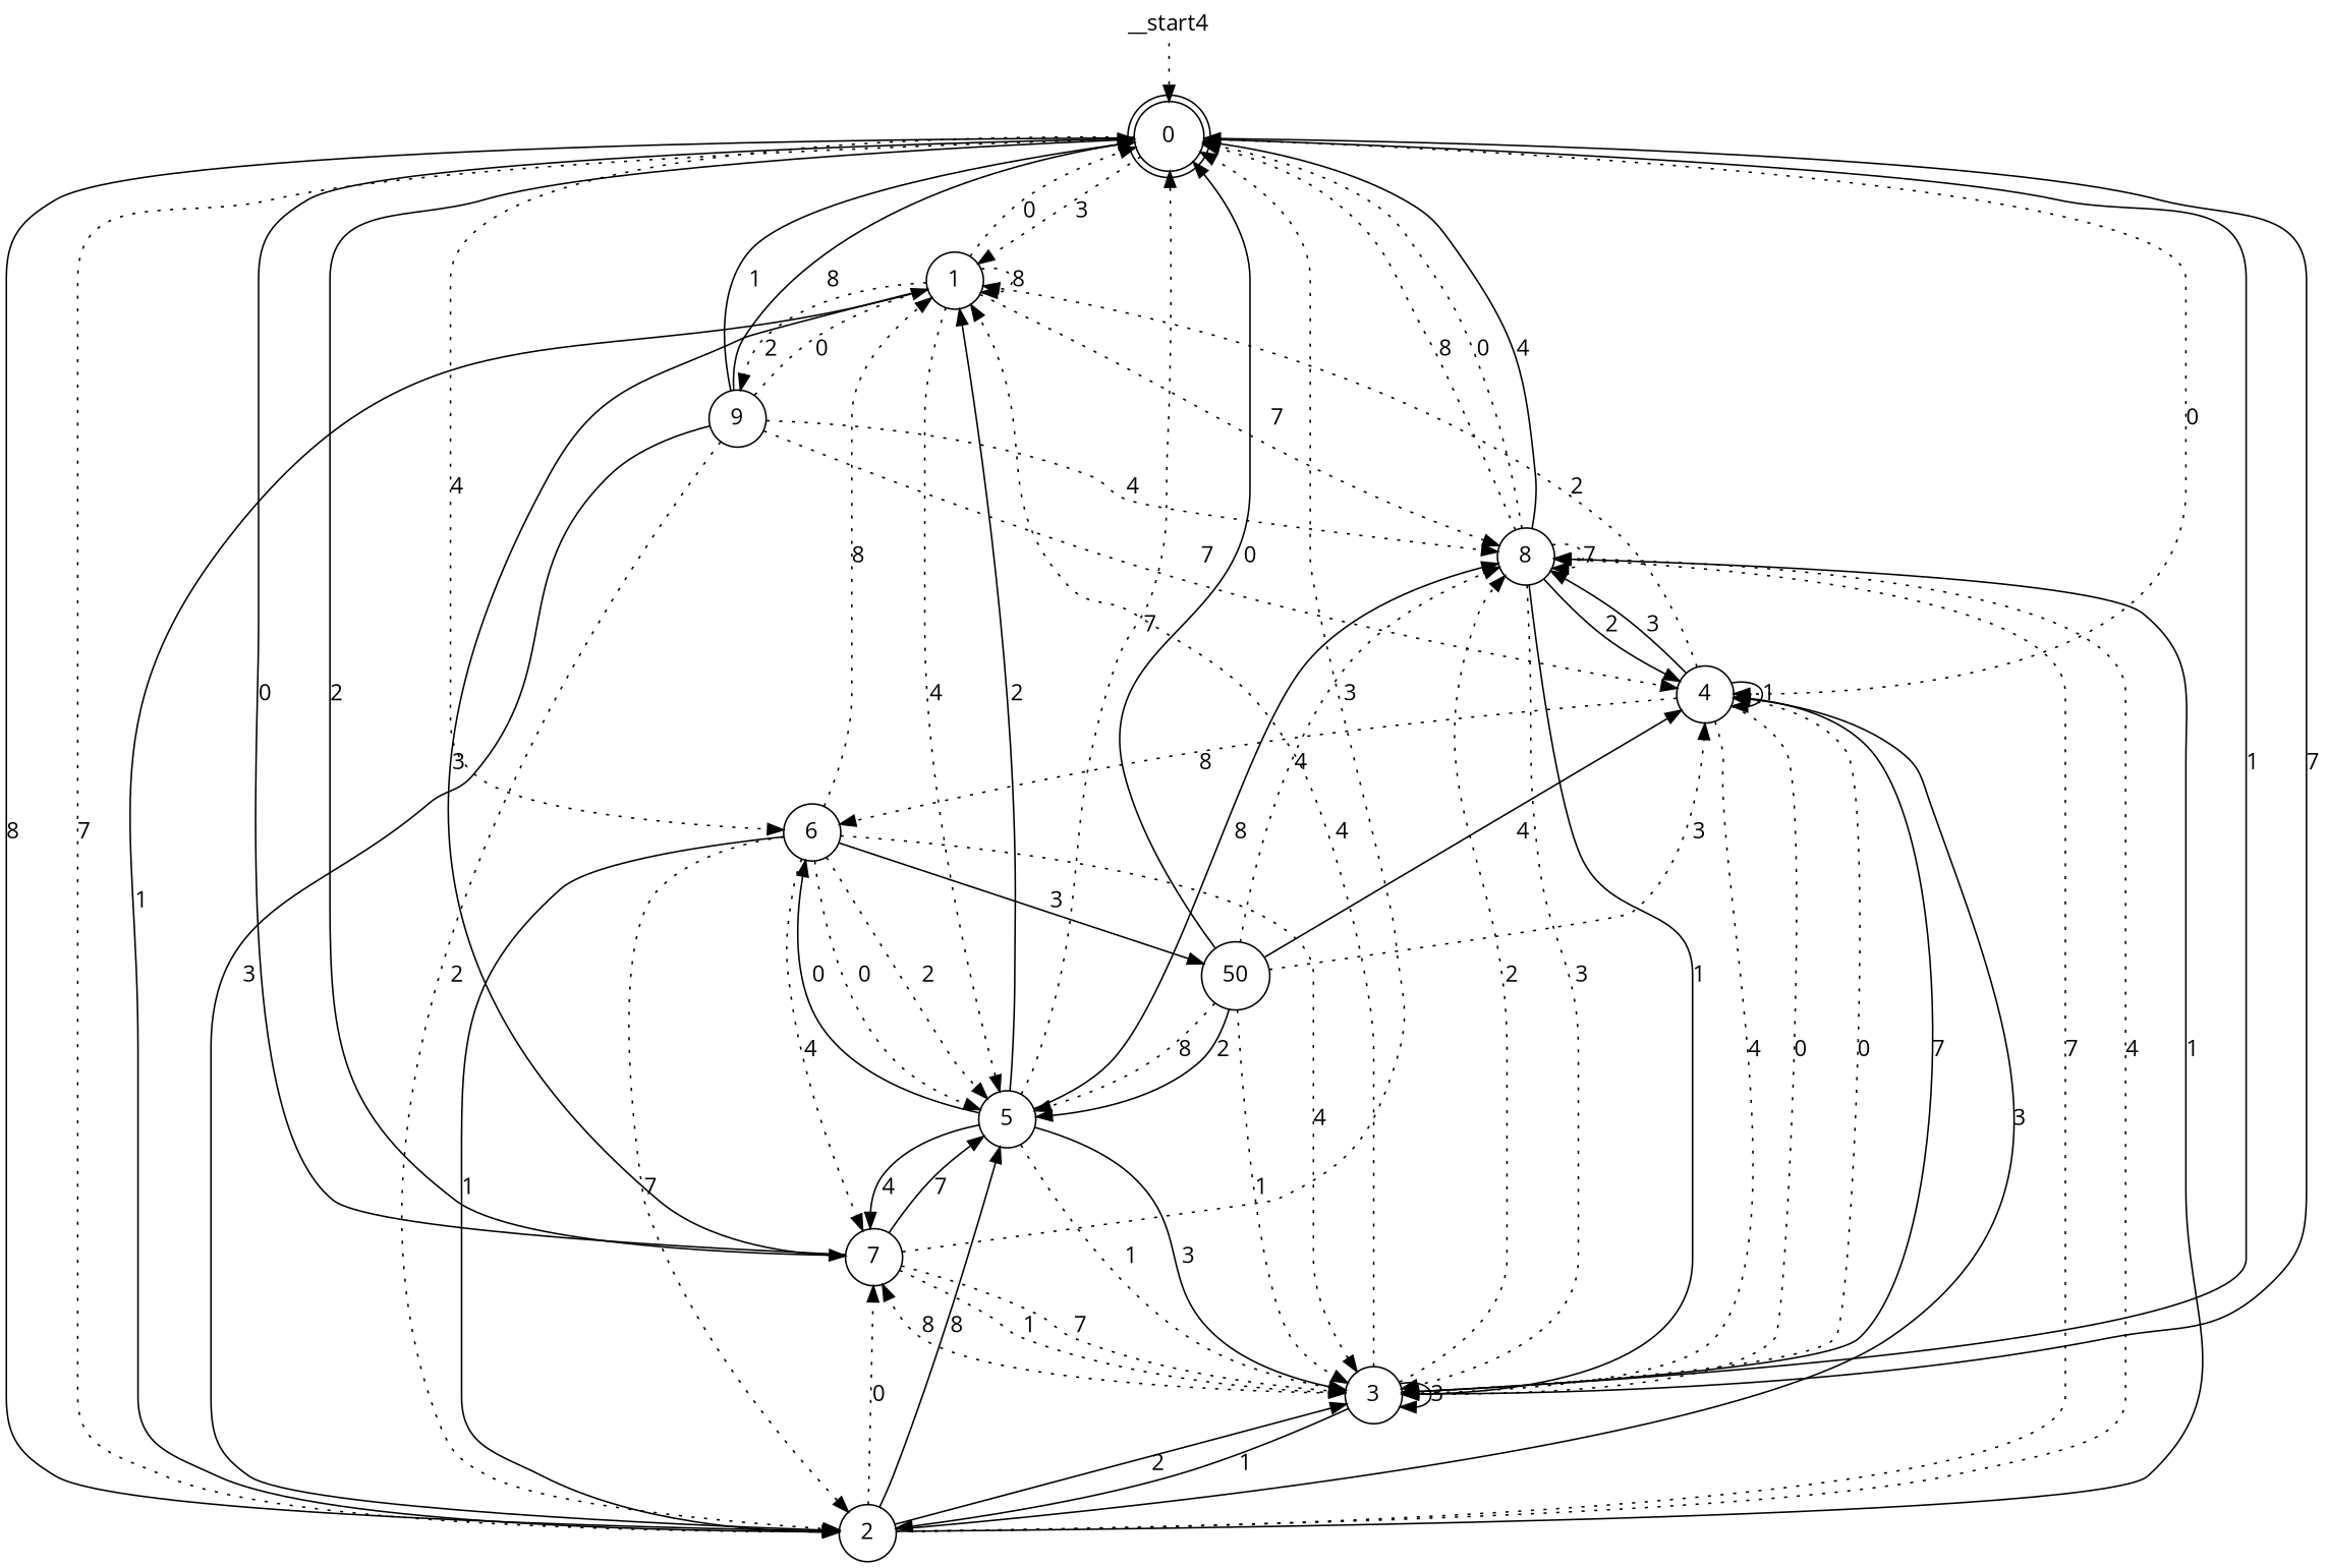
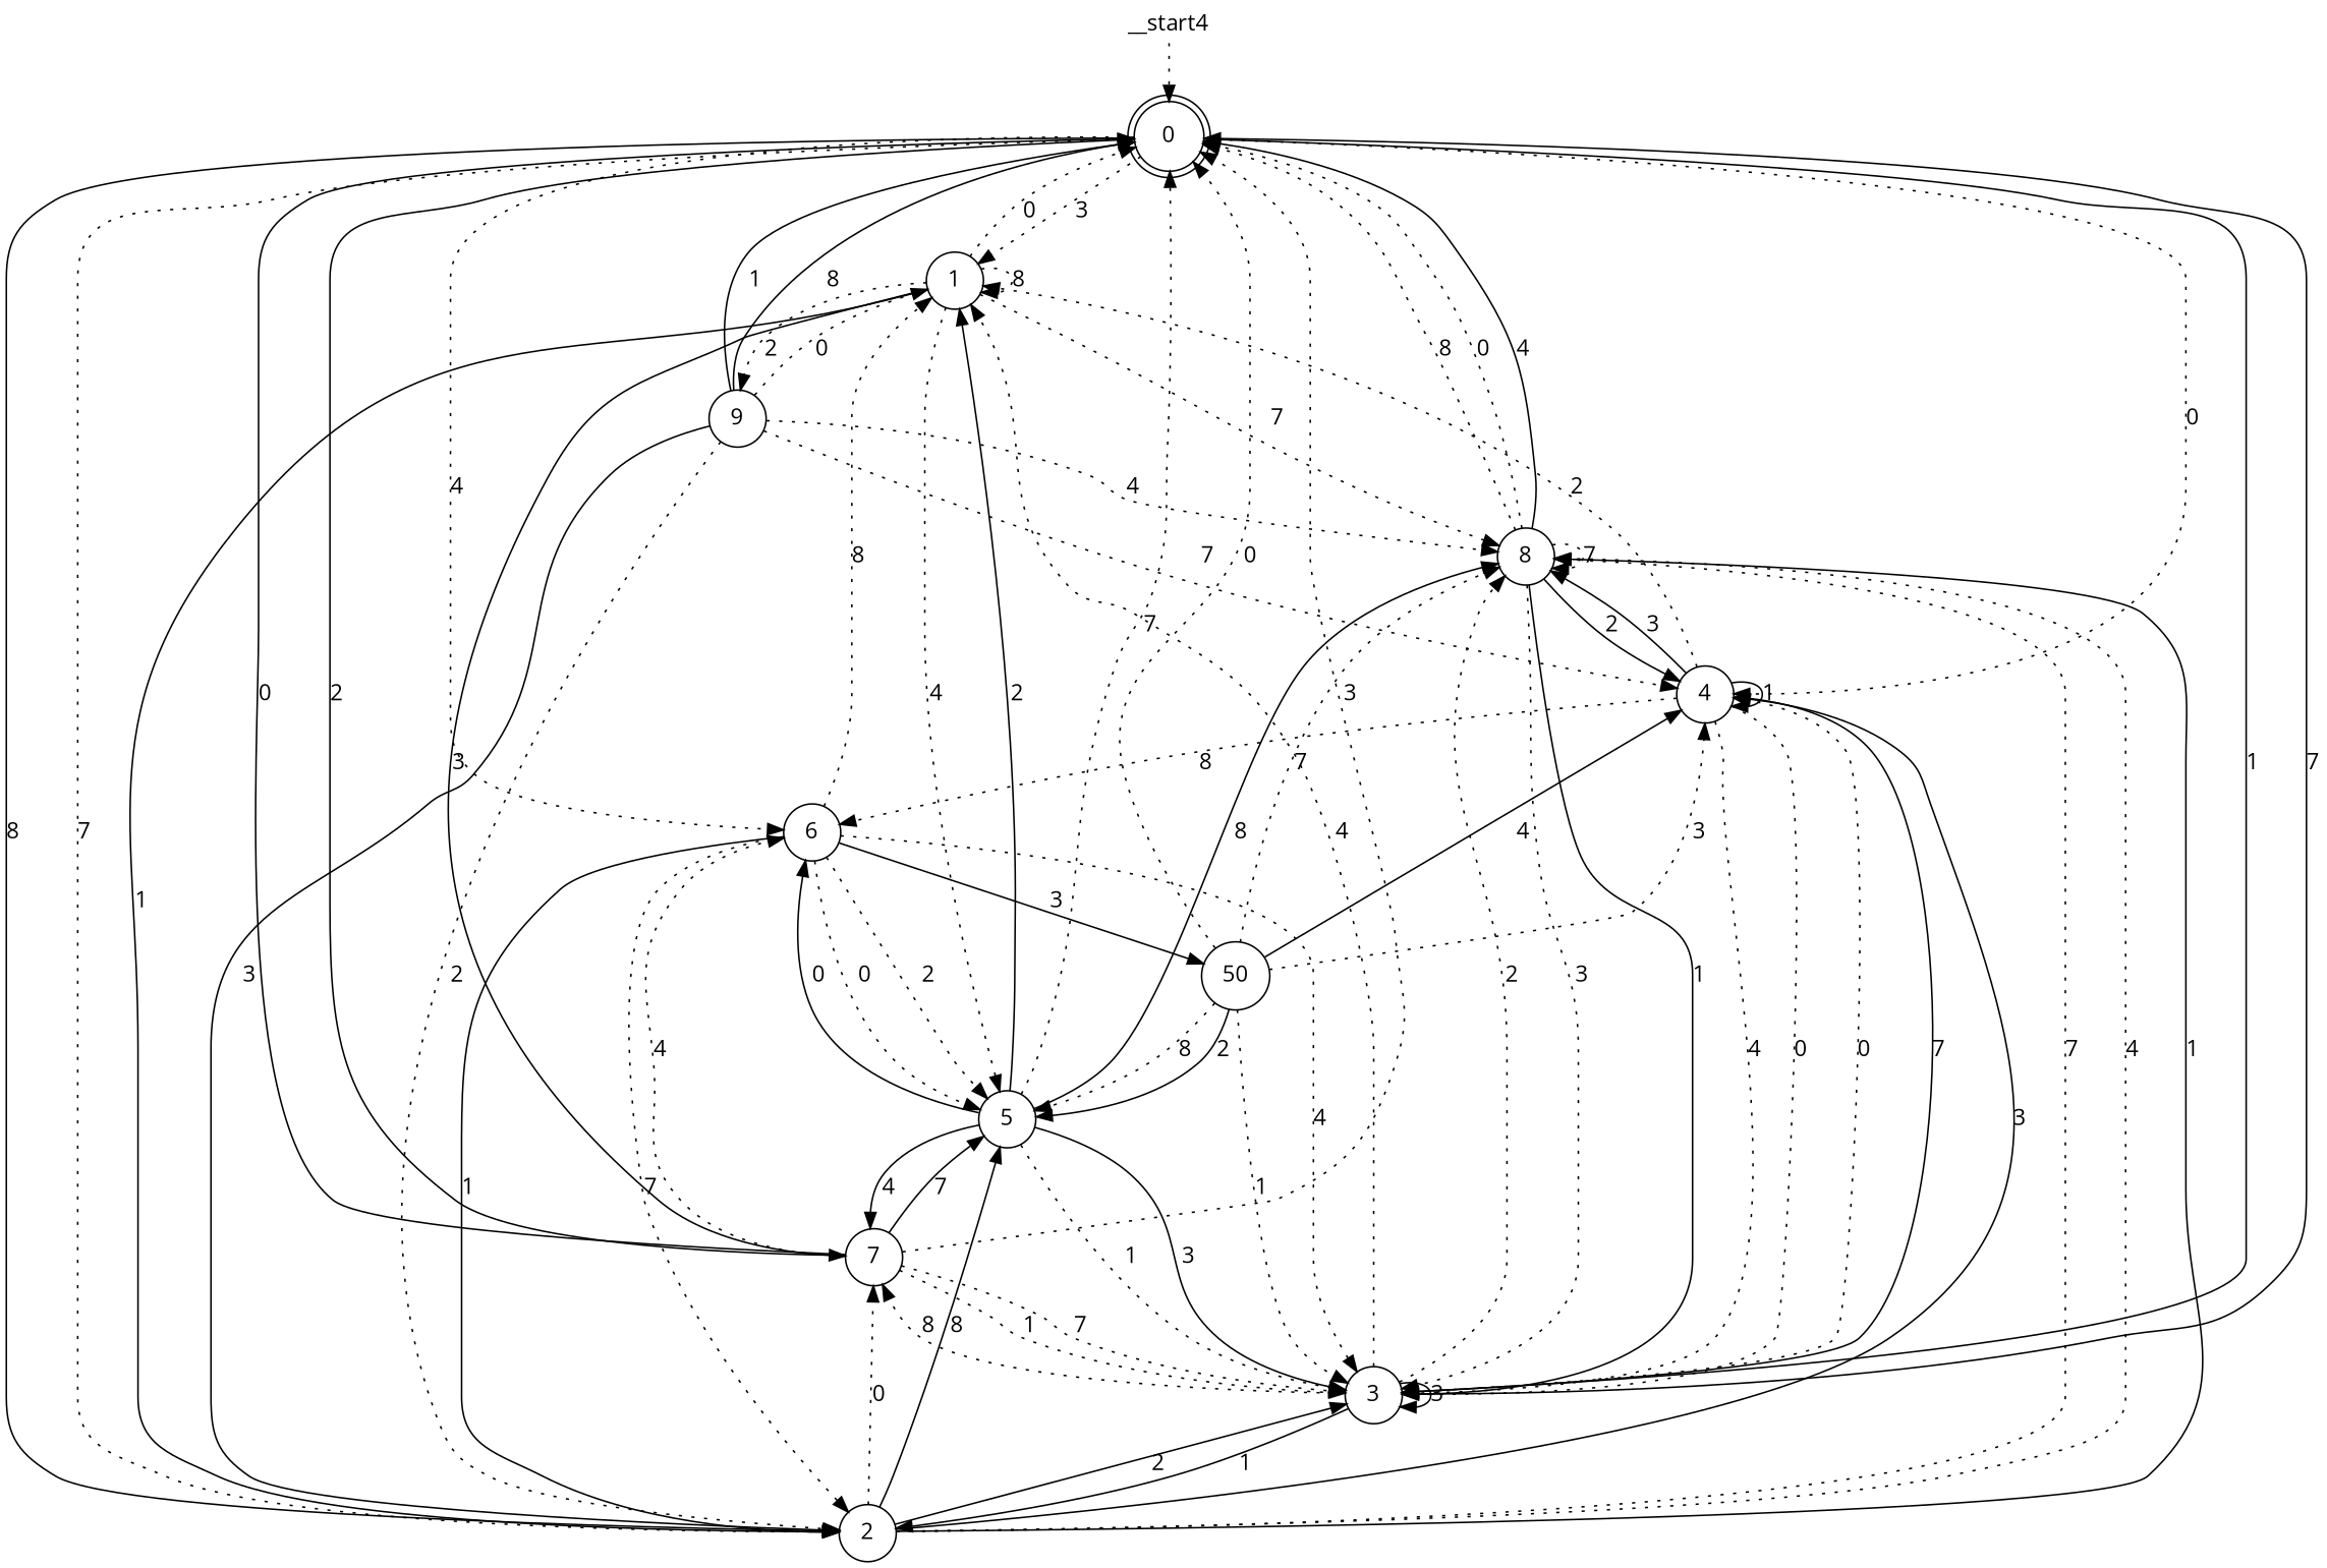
  digraph {
    fontname="Open Sans"
    node [fontname="Open Sans" shape=circle]
    edge [fontname="Open Sans" style=dotted]
    n1 [label=0 shape=doublecircle]
    n2 [label=1]
    n3 [label=2]
    n4 [label=3]
    n5 [label=4]
    n6 [label=6]
    n7 [label=5]
    n8 [label=7]
    n9 [label=8]
    n10 [label=9]
    n11 [label=50]
    n12 [height=0 label=__start4 shape=none width=0]
    n1 -> n2 [label=3]
    n1 -> n3 [label=8 style=solid]
    n1 -> n3 [label=7]
    n1 -> n4 [label=1 style=solid]
    n1 -> n5 [label=0]
    n1 -> n6 [label=4]
    n2 -> n1 [label=0]
    n2 -> n2 [label=8]
    n2 -> n3 [label=1 style=solid]
    n2 -> n7 [label=4]
    n2 -> n8 [label=3 style=solid]
    n2 -> n9 [label=7]
    n2 -> n10 [label=2]
    n3 -> n4 [label=2 style=solid]
    n3 -> n5 [label=3 style=solid]
    n3 -> n7 [label=8 style=solid]
    n3 -> n8 [label=0]
    n3 -> n9 [label=1 style=solid]
    n3 -> n9 [label=7]
    n3 -> n9 [label=4]
    n4 -> n1 [label=7 style=solid]
    n4 -> n2 [label=4]
    n4 -> n3 [label=1 style=solid]
    n4 -> n4 [label=3 style=solid]
    n4 -> n5 [label=0]
    n4 -> n8 [label=8]
    n4 -> n9 [label=2]
    n5 -> n2 [label=2]
    n5 -> n4 [label=7 style=solid]
    n5 -> n4 [label=0]
    n5 -> n4 [label=4]
    n5 -> n5 [label=1 style=solid]
    n5 -> n6 [label=8]
    n5 -> n9 [label=3 style=solid]
    n6 -> n2 [label=8]
    n6 -> n3 [label=1 style=solid]
    n6 -> n3 [label=7]
    n6 -> n4 [label=4]
    n6 -> n7 [label=0]
    n6 -> n7 [label=2]
    n6 -> n11 [label=3 style=solid]
    n7 -> n1 [label=7]
    n7 -> n2 [label=2 style=solid]
    n7 -> n4 [label=3 style=solid]
    n7 -> n4 [label=1]
    n7 -> n6 [label=0 style=solid]
    n7 -> n8 [label=4 style=solid]
    n7 -> n9 [label=8 style=solid]
    n8 -> n1 [label=3]
    n8 -> n1 [label=0 style=solid]
    n8 -> n1 [label=2 style=solid]
    n8 -> n4 [label=1]
    n8 -> n4 [label=7]
-   n6 -> n8 [label=4]
+   n8 -> n6 [label=4]
    n8 -> n7 [label=7 style=solid]
    n9 -> n1 [label=8]
    n9 -> n1 [label=0]
    n9 -> n1 [label=4 style=solid]
    n9 -> n4 [label=3]
    n9 -> n4 [label=1 style=solid]
    n9 -> n5 [label=2 style=solid]
    n9 -> n9 [label=7]
    n10 -> n1 [label=8 style=solid]
    n10 -> n1 [label=1 style=solid]
    n10 -> n2 [label=0]
    n10 -> n3 [label=3 style=solid]
    n10 -> n3 [label=2]
    n10 -> n5 [label=7]
    n10 -> n9 [label=4]
-   n11 -> n1 [label=0 style=solid]
+   n11 -> n1 [label=0]
    n11 -> n4 [label=1]
    n11 -> n5 [label=3]
    n11 -> n5 [label=4 style=solid]
    n11 -> n7 [label=8]
    n11 -> n7 [label=2 style=solid]
-   n11 -> n9 [label=4]
+   n11 -> n9 [label=7]
    n12 -> n1
  }
